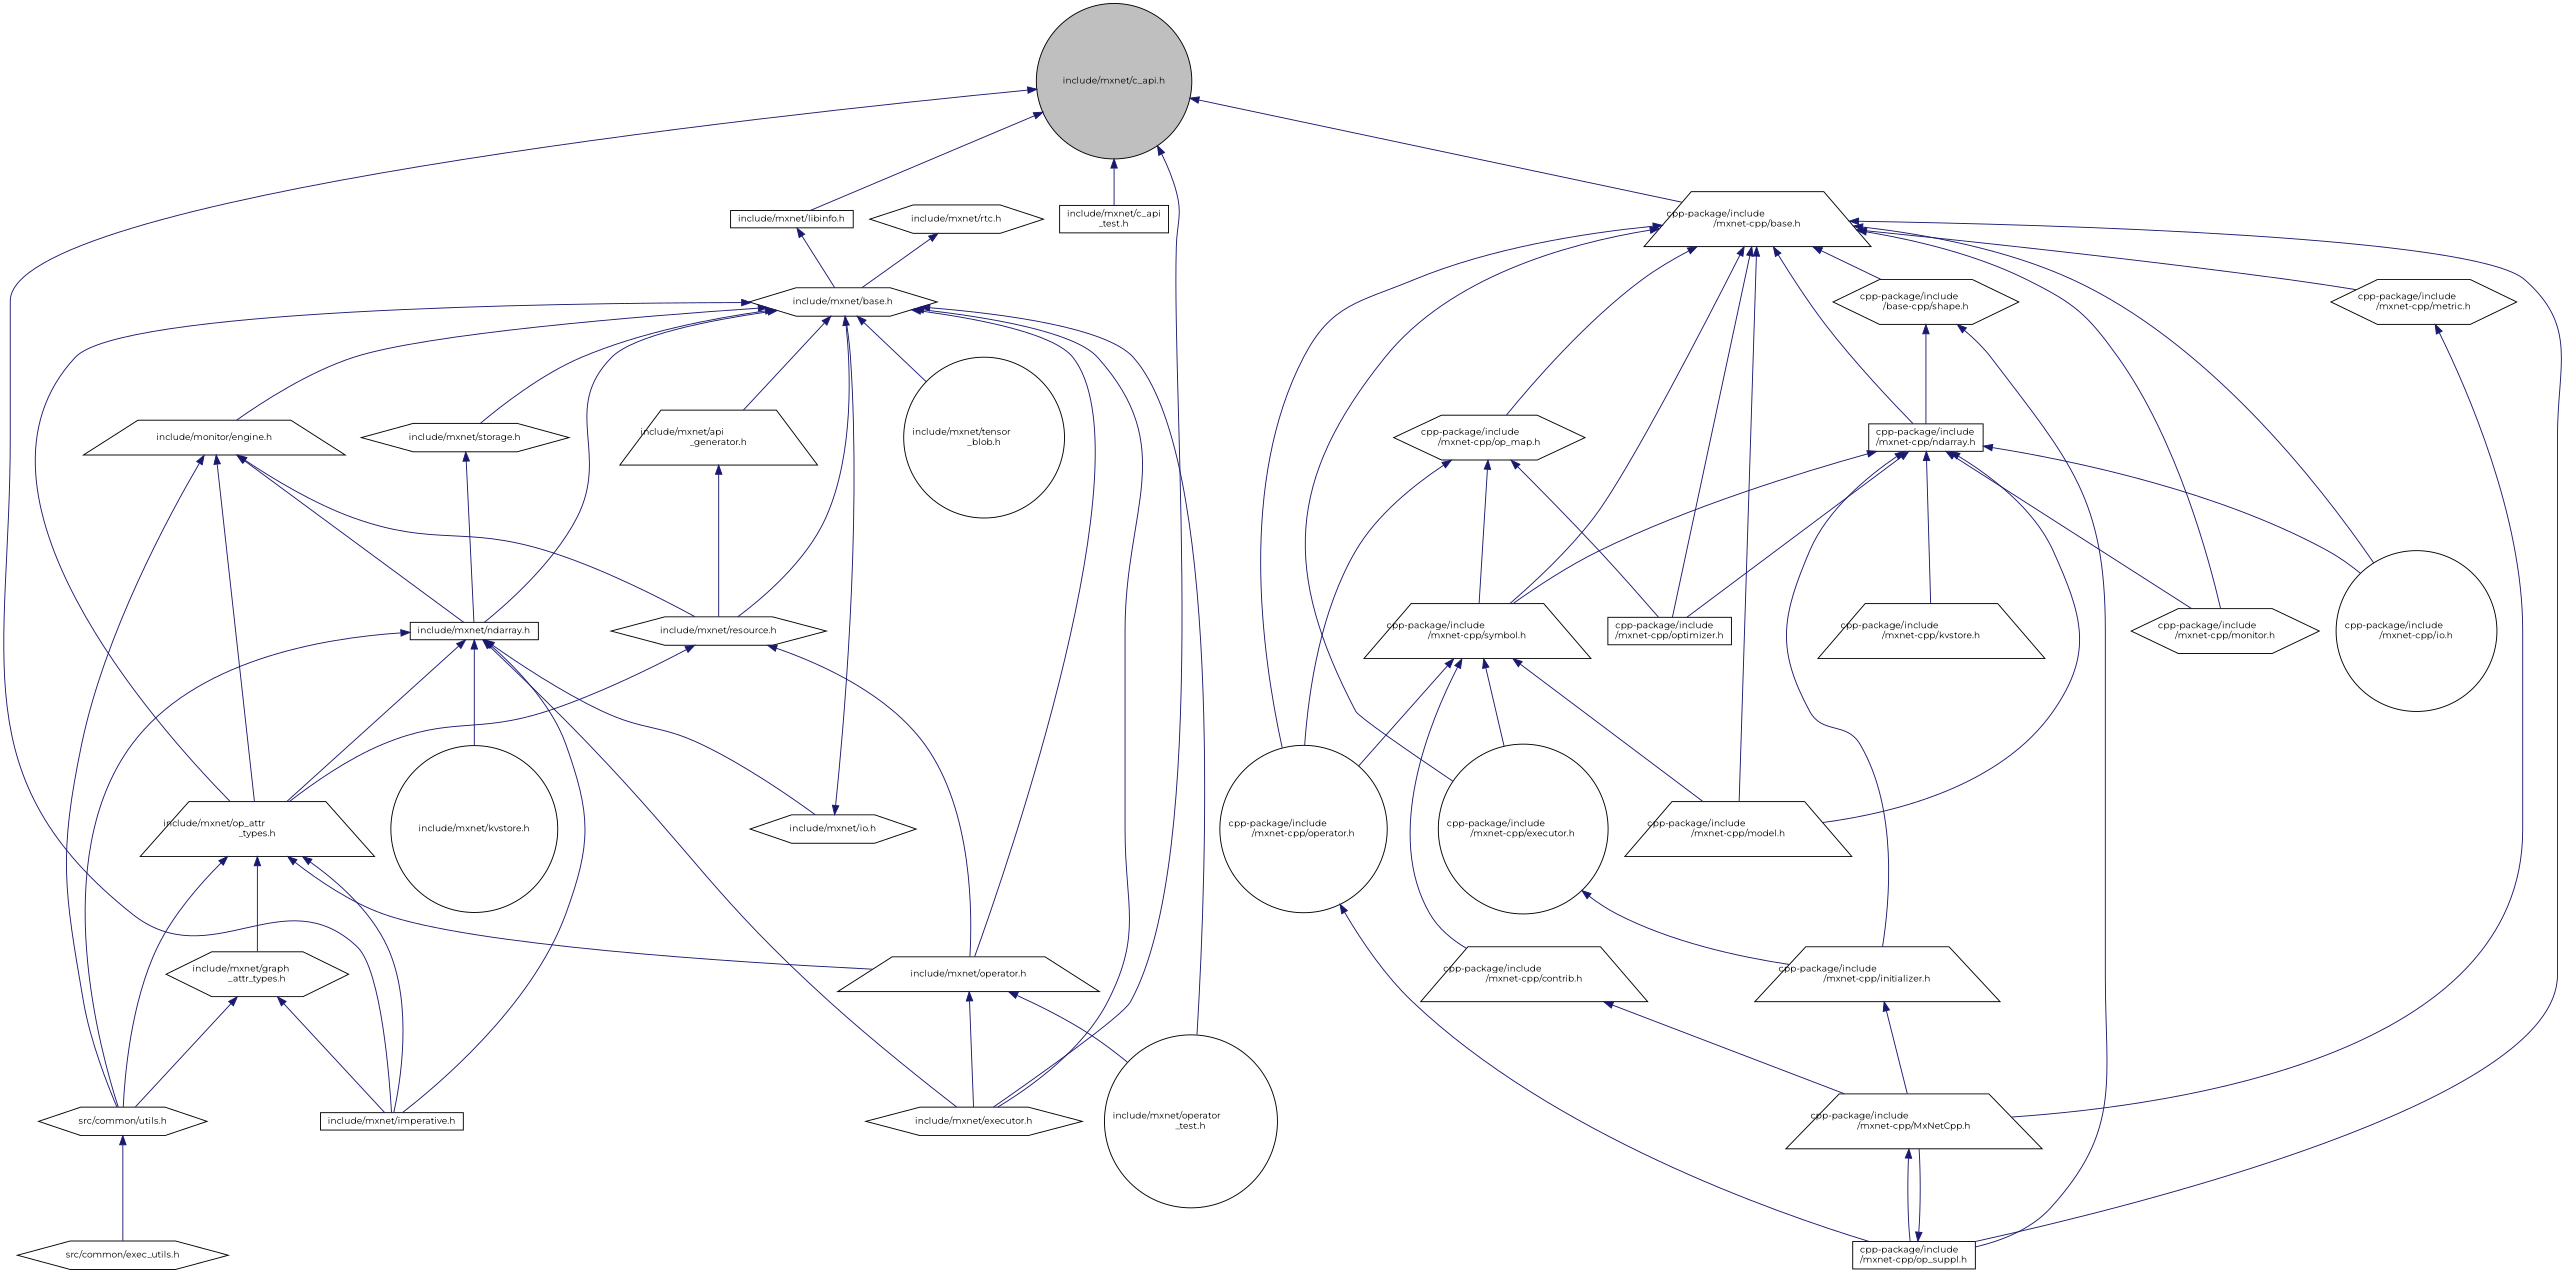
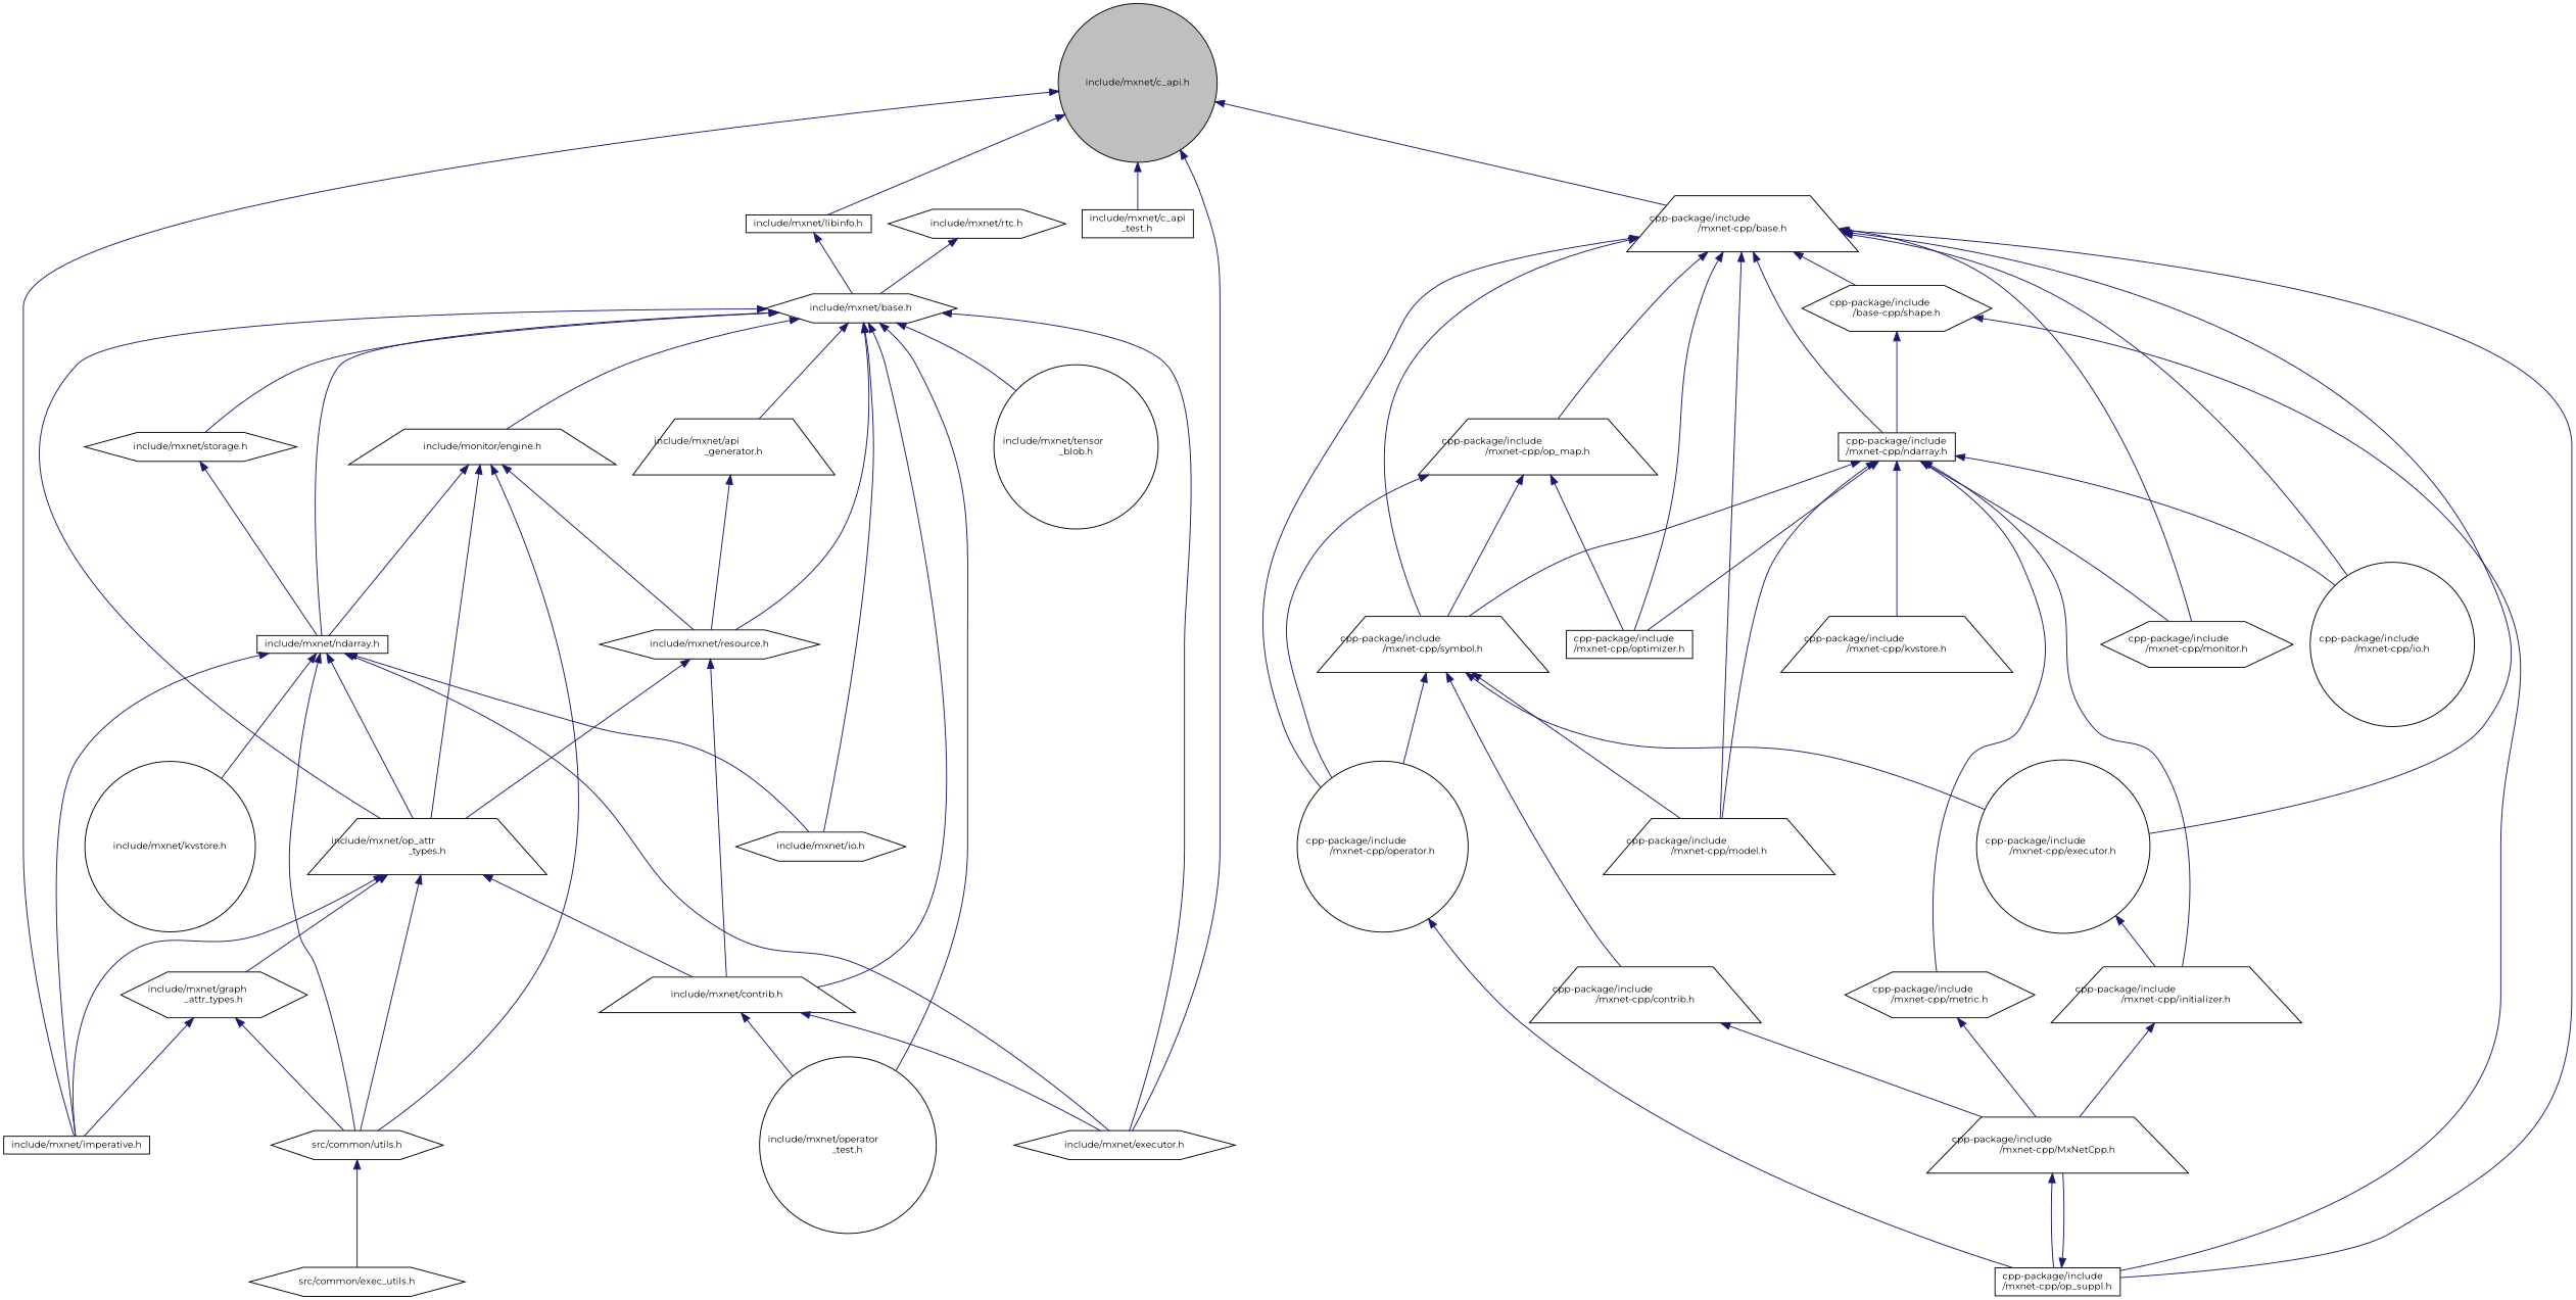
  digraph {
    fontname=Montserrat
    node [color=black fillcolor=white fontname=Montserrat fontsize=10 shape=hexagon style=filled]
    edge [color=midnightblue dir=back fontname=Montserrat fontsize=10 labelfontname=Helvetica labelfontsize=10 style=solid]
    n1 [fillcolor=grey75 fontcolor=black height=0.2 label="include/mxnet/c_api.h" shape=circle width=0.4]
    n2 [height=0.2 label="include/mxnet/libinfo.h" shape=box width=0.4]
    n3 [height=0.2 label="include/mxnet/executor.h" width=0.4]
    n4 [height=0.2 label="include/mxnet/imperative.h" shape=box width=0.4]
    n5 [height=0.2 label="include/mxnet/c_api\l_test.h" shape=box width=0.4]
    n6 [height=0.2 label="cpp-package/include\l/mxnet-cpp/base.h" shape=trapezium width=0.4]
    n7 [height=0.2 label="include/mxnet/base.h" width=0.4]
    n8 [height=0.2 label="cpp-package/include\l/mxnet-cpp/executor.h" shape=circle width=0.4]
    n9 [height=0.2 label="cpp-package/include\l/mxnet-cpp/monitor.h" width=0.4]
    n10 [height=0.2 label="cpp-package/include\l/mxnet-cpp/io.h" shape=circle width=0.4]
    n11 [height=0.2 label="cpp-package/include\l/mxnet-cpp/model.h" shape=trapezium width=0.4]
    n12 [height=0.2 label="cpp-package/include\l/mxnet-cpp/ndarray.h" shape=box width=0.4]
    n13 [height=0.2 label="cpp-package/include\l/mxnet-cpp/op_suppl.h" shape=box width=0.4]
    n14 [height=0.2 label="cpp-package/include\l/mxnet-cpp/optimizer.h" shape=box width=0.4]
    n15 [height=0.2 label="cpp-package/include\l/mxnet-cpp/symbol.h" shape=trapezium width=0.4]
    n16 [height=0.2 label="cpp-package/include\l/mxnet-cpp/operator.h" shape=circle width=0.4]
-   n17 [height=0.2 label="cpp-package/include\l/mxnet-cpp/op_map.h" width=0.4]
+   n17 [height=0.2 label="cpp-package/include\l/mxnet-cpp/op_map.h" shape=trapezium width=0.4]
    n18 [height=0.2 label="cpp-package/include\l/base-cpp/shape.h" width=0.4]
    n19 [height=0.2 label="include/monitor/engine.h" shape=trapezium width=0.4]
    n20 [height=0.2 label="include/mxnet/ndarray.h" shape=box width=0.4]
    n21 [height=0.2 label="include/mxnet/op_attr\l_types.h" shape=trapezium width=0.4]
-   n22 [height=0.2 label="include/mxnet/operator.h" shape=trapezium width=0.4]
+   n22 [height=0.2 label="include/mxnet/contrib.h" shape=trapezium width=0.4]
    n23 [height=0.2 label="include/mxnet/operator\l_test.h" shape=circle width=0.4]
    n24 [height=0.2 label="include/mxnet/io.h" width=0.4]
    n25 [height=0.2 label="include/mxnet/resource.h" width=0.4]
    n26 [height=0.2 label="include/mxnet/storage.h" width=0.4]
    n27 [height=0.2 label="include/mxnet/api\l_generator.h" shape=trapezium width=0.4]
    n28 [height=0.2 label="include/mxnet/tensor\l_blob.h" shape=circle width=0.4]
    n29 [height=0.2 label="src/common/utils.h" width=0.4]
    n30 [height=0.2 label="include/mxnet/kvstore.h" shape=circle width=0.4]
    n31 [height=0.2 label="include/mxnet/graph\l_attr_types.h" width=0.4]
    n32 [height=0.2 label="include/mxnet/rtc.h" width=0.4]
    n33 [height=0.2 label="src/common/exec_utils.h" width=0.4]
    n34 [height=0.2 label="cpp-package/include\l/mxnet-cpp/initializer.h" shape=trapezium width=0.4]
    n35 [height=0.2 label="cpp-package/include\l/mxnet-cpp/kvstore.h" shape=trapezium width=0.4]
    n36 [height=0.2 label="cpp-package/include\l/mxnet-cpp/metric.h" width=0.4]
    n37 [height=0.2 label="cpp-package/include\l/mxnet-cpp/MxNetCpp.h" shape=trapezium width=0.4]
    n38 [height=0.2 label="cpp-package/include\l/mxnet-cpp/contrib.h" shape=trapezium width=0.4]
    n1 -> n2
    n1 -> n3
    n1 -> n4
    n1 -> n5
    n1 -> n6
    n2 -> n7
    n6 -> n8
    n6 -> n9
    n6 -> n10
    n6 -> n11
    n6 -> n12
    n6 -> n13
    n6 -> n14
    n6 -> n15
    n6 -> n16
    n6 -> n17
    n6 -> n18
    n7 -> n3
    n7 -> n19
    n7 -> n20
    n7 -> n21
    n7 -> n22
    n7 -> n23
-   n24 -> n7
+   n7 -> n24
    n7 -> n25
    n7 -> n26
    n7 -> n27
    n7 -> n28
    n8 -> n34
    n12 -> n9
    n12 -> n10
    n12 -> n11
    n12 -> n14
    n12 -> n15
    n12 -> n34
    n12 -> n35
-   n6 -> n36
+   n12 -> n36
    n13 -> n37
    n15 -> n8
    n15 -> n11
    n15 -> n16
    n15 -> n38
    n16 -> n13
    n17 -> n14
    n17 -> n15
    n17 -> n16
    n18 -> n12
    n18 -> n13
    n19 -> n20
    n19 -> n21
    n19 -> n25
    n19 -> n29
    n20 -> n3
    n20 -> n4
    n20 -> n21
    n20 -> n24
    n20 -> n29
    n20 -> n30
    n21 -> n4
    n21 -> n22
    n21 -> n29
    n21 -> n31
    n22 -> n3
    n22 -> n23
    n25 -> n21
    n25 -> n22
    n26 -> n20
    n27 -> n25
    n29 -> n33
    n31 -> n4
    n31 -> n29
    n32 -> n7
    n34 -> n37
    n36 -> n37
    n37 -> n13
    n38 -> n37
  }
